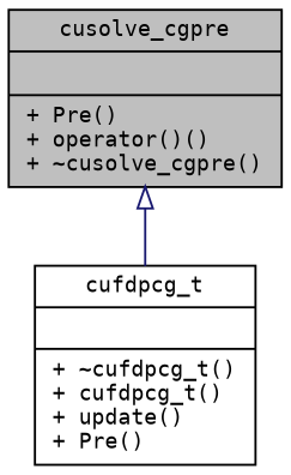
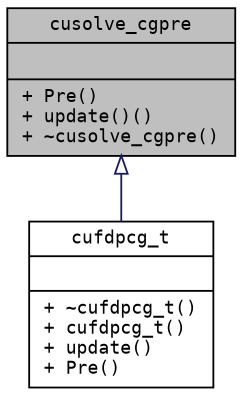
  digraph {
    fontname="DejaVu Sans Mono"
    node [color=black fontname="DejaVu Sans Mono" fontsize=10 shape=record]
-   n1 [fillcolor=grey75 fontcolor=black height=0.2 label="{cusolve_cgpre\n||+ Pre()\l+ operator()()\l+ ~cusolve_cgpre()\l}" style=filled width=0.4]
+   n1 [fillcolor=grey75 fontcolor=black height=0.2 label="{cusolve_cgpre\n||+ Pre()\l+ update()()\l+ ~cusolve_cgpre()\l}" style=filled width=0.4]
    n2 [height=0.2 label="{cufdpcg_t\n||+ ~cufdpcg_t()\l+ cufdpcg_t()\l+ update()\l+ Pre()\l}" width=0.4]
    n1 -> n2 [arrowtail=onormal color=midnightblue dir=back fontname="DejaVu Sans Mono" fontsize=10 labelfontname=Helvetica labelfontsize=10 style=solid]
  }
